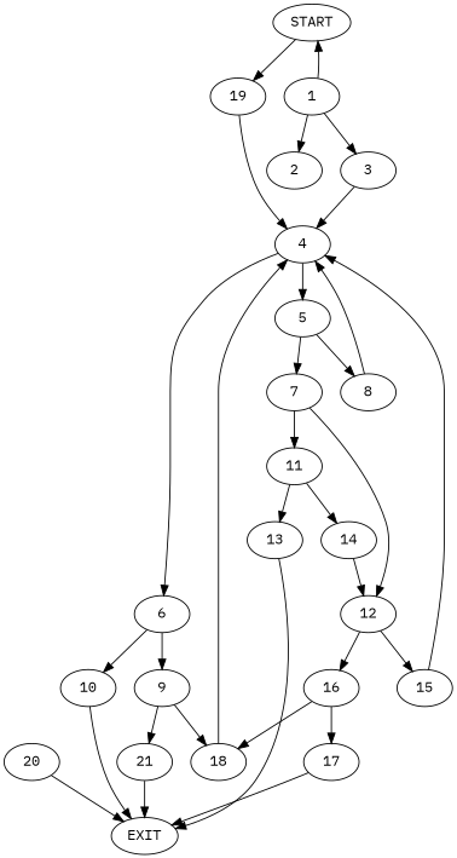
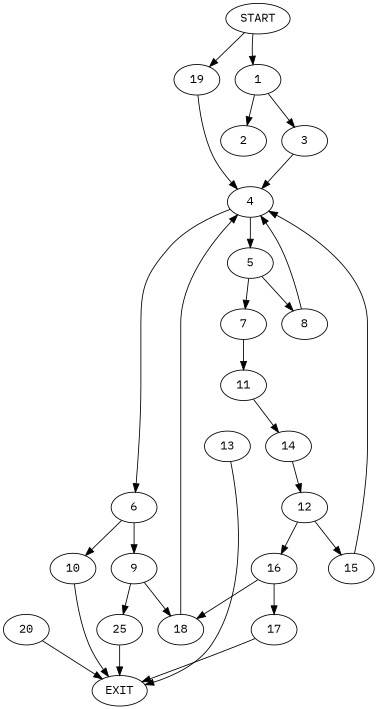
  digraph {
    fontname="IBM Plex Mono"
    node [fontname="IBM Plex Mono"]
    edge [fontname="IBM Plex Mono"]
    n1 [label=START]
    1
    19
    2
    3
    4
    n7 [label=EXIT]
    5
    6
    7
    8
    9
    10
    11
    12
-   21
+   21 [label=25]
    18
    13
    14
    15
    16
    20
    17
-   1 -> n1
+   n1 -> 1
    n1 -> 19
    1 -> 2
    1 -> 3
    19 -> 4
    3 -> 4
    4 -> 5
    4 -> 6
    5 -> 7
    5 -> 8
    6 -> 9
    6 -> 10
    7 -> 11
-   7 -> 12
    8 -> 4
    9 -> 21
    9 -> 18
    10 -> n7
-   11 -> 13
    11 -> 14
    12 -> 15
    12 -> 16
    21 -> n7
    18 -> 4
    13 -> n7
    14 -> 12
    15 -> 4
    16 -> 18
    16 -> 17
    20 -> n7
    17 -> n7
  }
